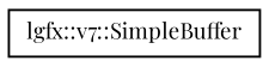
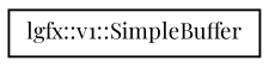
  digraph {
    rankdir=LR
    fontname="Playfair Display"
-   n1 [color=black fillcolor=white fontname="Playfair Display" fontsize=10 height=0.2 label="lgfx::v7::SimpleBuffer" shape=record style=filled width=0.4]
+   n1 [color=black fillcolor=white fontname="Playfair Display" fontsize=10 height=0.2 label="lgfx::v1::SimpleBuffer" shape=record style=filled width=0.4]
  }
